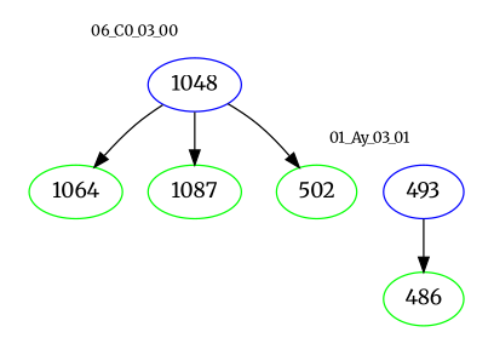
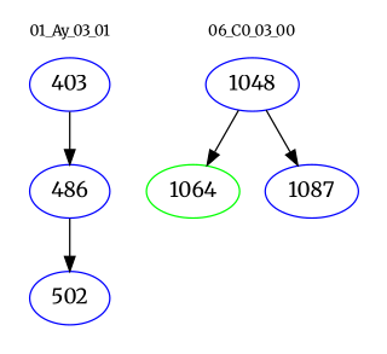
  digraph {
    fontname=Merriweather
    node [color=blue fontname=Merriweather]
    edge [color=black fontname=Merriweather]
-   n1 [label=493]
-   n2 [color=green label=486]
-   n3 [color=green label=502]
+   n1 [label=403]
+   n2 [label=486]
+   n3 [label=502]
    n4 [color=green label=1064]
    n5 [label=1048]
-   n6 [color=green label=1087]
+   n6 [label=1087]
    subgraph cluster_1 {
      color=white
      fontsize=10
      label="01_Ay_03_01"
      n1
      n2
      n3
    }
    subgraph cluster_2 {
      color=white
      fontsize=10
      label="06_C0_03_00"
      n4
      n5
      n6
    }
    n1 -> n2
-   n5 -> n3
+   n2 -> n3
    n5 -> n4
    n5 -> n6
  }
